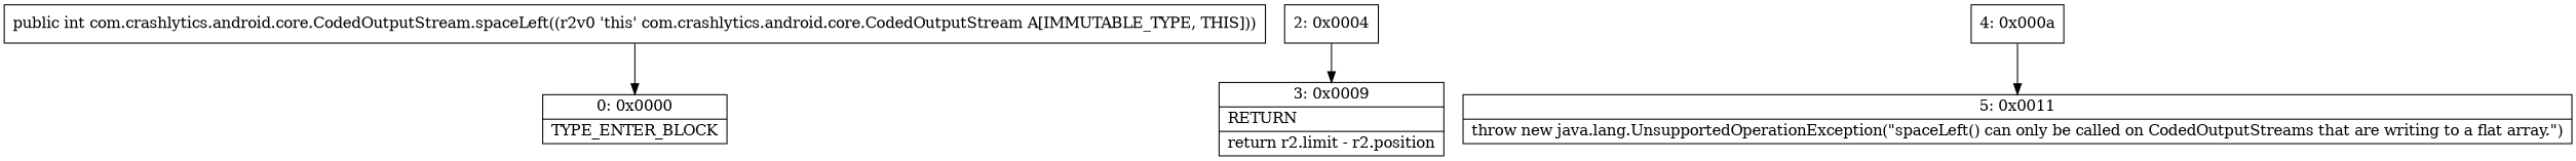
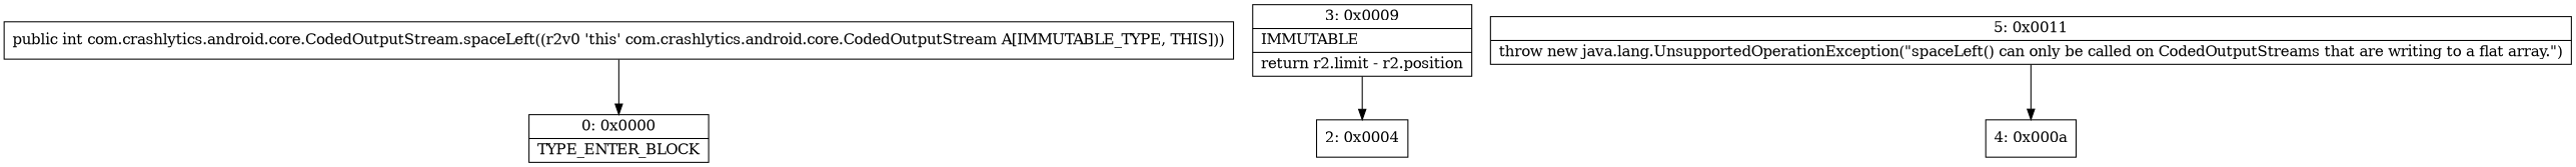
  digraph {
    node [shape=record]
    n1 [label="{0\:\ 0x0000|TYPE_ENTER_BLOCK\l}"]
    n2 [label="{2\:\ 0x0004}"]
-   n3 [label="{3\:\ 0x0009|RETURN\l|return r2.limit \- r2.position\l}"]
+   n3 [label="{3\:\ 0x0009|IMMUTABLE\l|return r2.limit \- r2.position\l}"]
    n4 [label="{4\:\ 0x000a}"]
    n5 [label="{5\:\ 0x0011|throw new java.lang.UnsupportedOperationException(\"spaceLeft() can only be called on CodedOutputStreams that are writing to a flat array.\")\l}"]
    n6 [label="{public int com.crashlytics.android.core.CodedOutputStream.spaceLeft((r2v0 'this' com.crashlytics.android.core.CodedOutputStream A[IMMUTABLE_TYPE, THIS])) }"]
-   n2 -> n3
-   n4 -> n5
+   n3 -> n2
+   n5 -> n4
    n6 -> n1
  }
